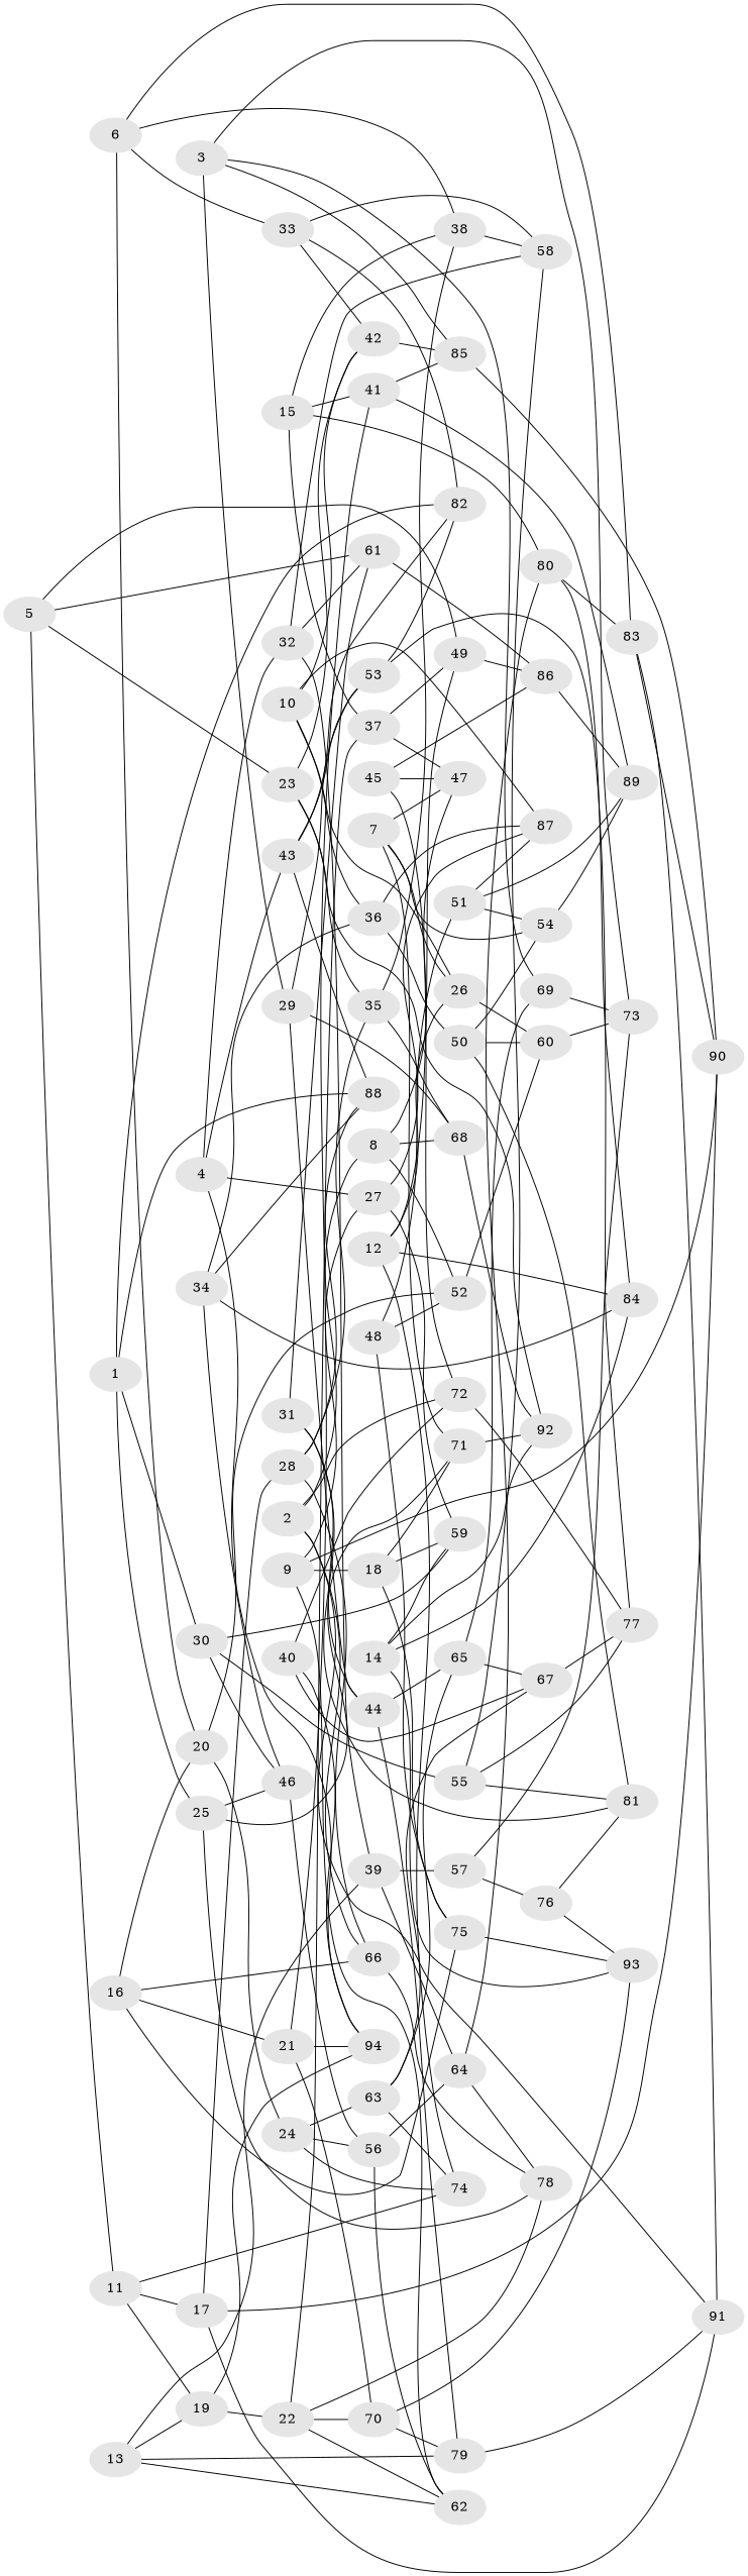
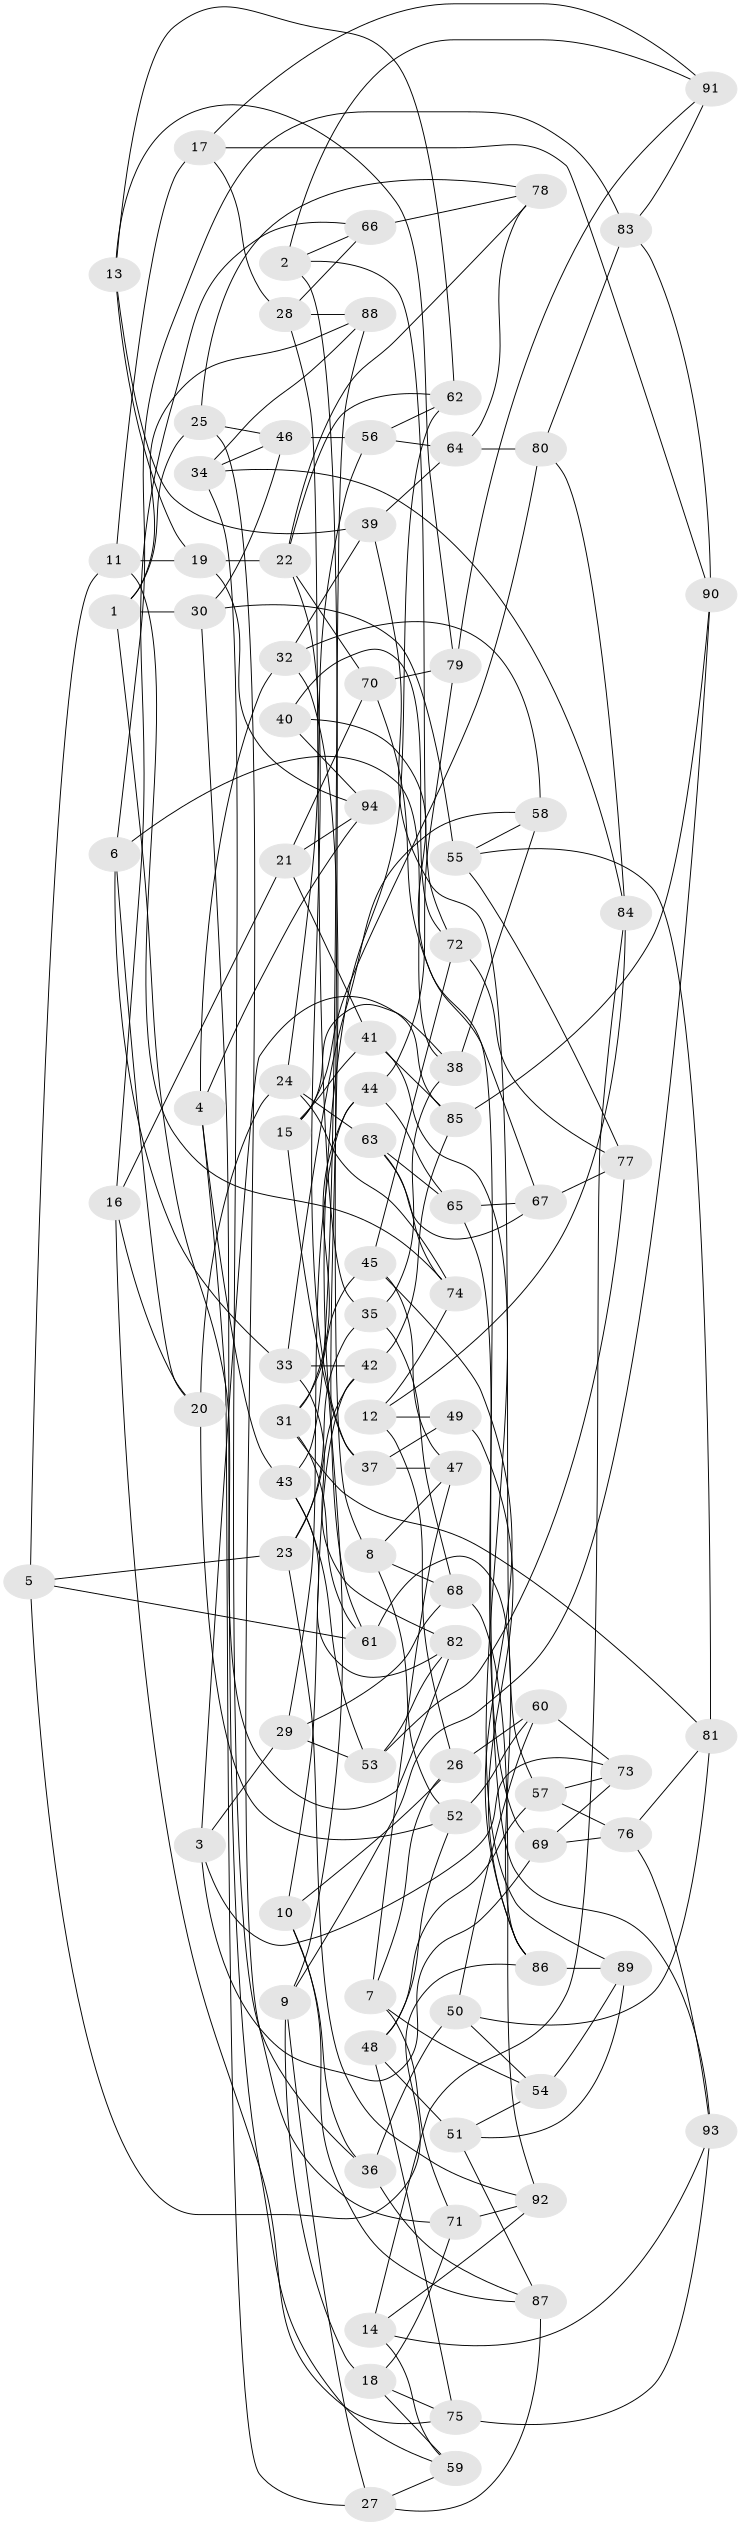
  graph {
    fontname="DejaVu Serif"
    rankdir=LR
    node [color=gray90 fontname="DejaVu Serif" style=filled]
    edge [fontname="DejaVu Serif"]
    1
    25
    30
    82
    88
    71
    78
    46
    59
    55
    2
    8
    66
    72
    91
    47
    52
    68
    77
    3
    29
    69
    73
    85
    44
    53
    76
    90
    4
    27
    32
    43
    94
    87
    61
    39
    58
    5
    11
    23
    49
    17
    19
    74
    42
    92
    35
    86
    6
    20
    33
    38
    83
    24
    7
    26
    54
    60
    89
    9
    18
    62
    75
    10
    36
    50
    28
    22
    12
    84
    13
    79
    57
    64
    14
    93
    15
    37
    41
    80
    16
    21
    70
    56
    63
    67
    65
    81
    31
    45
    34
    40
    48
    51
    1 -- 25
    1 -- 30
    1 -- 82
    1 -- 88
    25 -- 71
    25 -- 78
    25 -- 46
    30 -- 46
    30 -- 59
    30 -- 55
    71 -- 92
    46 -- 56
    55 -- 77
    55 -- 58
    55 -- 81
    2 -- 8
    2 -- 66
    2 -- 72
    2 -- 91
    8 -- 47
    8 -- 52
    8 -- 68
    66 -- 78
    72 -- 77
    52 -- 60
    68 -- 92
    3 -- 29
    3 -- 69
    3 -- 73
    3 -- 85
    29 -- 68
    29 -- 44
    29 -- 53
    69 -- 73
+   69 -- 76
    85 -- 90
    44 -- 79
    44 -- 65
    53 -- 82
    53 -- 77
    76 -- 93
    76 -- 81
    4 -- 27
    4 -- 32
    4 -- 43
    4 -- 94
    27 -- 59
    27 -- 87
    32 -- 61
    32 -- 39
    32 -- 58
    43 -- 82
    43 -- 88
    43 -- 53
    61 -- 86
    39 -- 57
    39 -- 64
    5 -- 61
    5 -- 11
    5 -- 23
-   5 -- 49
+   5 -- 86
    11 -- 17
    11 -- 19
    11 -- 74
    23 -- 42
    23 -- 92
    23 -- 35
    49 -- 86
    17 -- 91
    17 -- 90
    17 -- 28
    19 -- 94
    19 -- 22
    42 -- 85
    35 -- 68
    35 -- 38
    86 -- 89
    6 -- 20
    6 -- 33
    6 -- 38
    6 -- 83
    20 -- 52
    20 -- 24
    33 -- 82
    33 -- 58
    33 -- 42
    38 -- 58
    83 -- 91
    83 -- 90
    24 -- 74
    24 -- 56
    24 -- 63
    7 -- 71
    7 -- 47
    7 -- 26
    7 -- 54
    26 -- 60
    54 -- 89
    60 -- 73
    9 -- 90
    9 -- 27
    9 -- 18
    9 -- 62
    18 -- 71
    18 -- 59
    18 -- 75
    75 -- 93
    10 -- 87
    10 -- 42
    10 -- 26
    10 -- 36
    36 -- 87
    36 -- 50
    50 -- 54
    50 -- 60
    50 -- 81
    28 -- 88
    28 -- 66
    28 -- 35
    22 -- 78
    22 -- 62
    22 -- 37
    22 -- 70
    12 -- 49
    12 -- 74
    12 -- 26
    12 -- 84
    13 -- 39
    13 -- 19
    13 -- 62
    13 -- 79
    79 -- 91
    57 -- 73
    57 -- 76
    64 -- 78
    64 -- 80
    14 -- 59
    14 -- 92
    14 -- 84
    14 -- 93
    15 -- 38
    15 -- 37
    15 -- 41
    15 -- 80
    37 -- 47
    37 -- 49
    41 -- 85
    41 -- 89
    80 -- 83
    80 -- 84
    16 -- 66
    16 -- 20
    16 -- 75
    16 -- 21
    21 -- 94
    21 -- 41
    21 -- 70
    70 -- 79
    70 -- 93
    56 -- 62
    56 -- 64
    63 -- 74
    63 -- 67
    63 -- 65
    67 -- 77
    65 -- 69
    65 -- 67
    31 -- 44
    31 -- 61
    31 -- 81
+   31 -- 45
    45 -- 72
    45 -- 47
    45 -- 86
    34 -- 88
    34 -- 46
    34 -- 36
    34 -- 84
    40 -- 72
    40 -- 94
    40 -- 67
    48 -- 52
    48 -- 75
+   48 -- 57
    48 -- 51
    51 -- 87
    51 -- 54
    51 -- 89
  }
